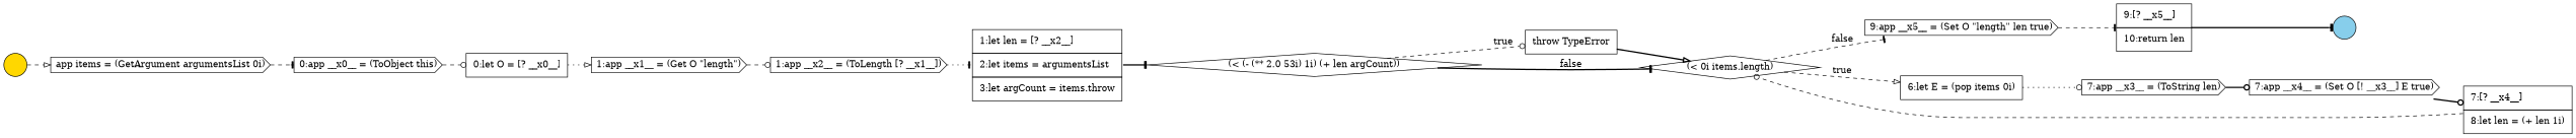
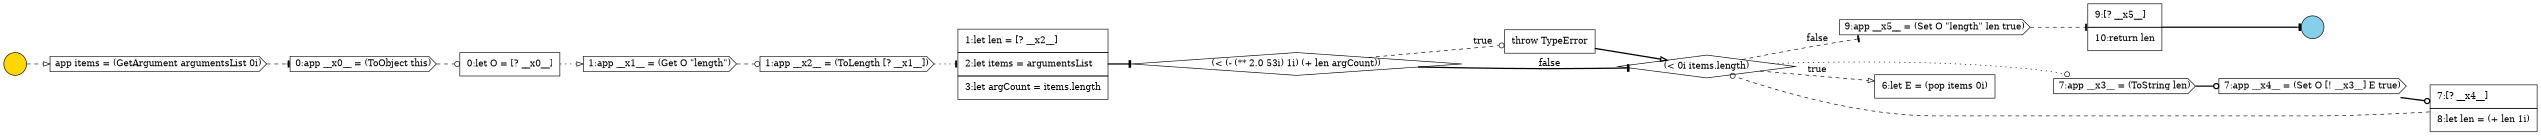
  digraph {
    rankdir=LR
    node [color=black fillcolor=white shape=cds style=filled]
    edge [arrowhead=odot color=black style=dashed]
    n1 [label=<<font color="black">1:app __x1__ = (Get O &quot;length&quot;)</font>>]
    n2 [label=<<font color="black">1:app __x2__ = (ToLength [? __x1__])</font>>]
-   n3 [label=<<font color="black">     <table border="0" cellborder="1" cellspacing="0" cellpadding="10">       <tr><td align="left">1:let len = [? __x2__]</td></tr>       <tr><td align="left">2:let items = argumentsList</td></tr>       <tr><td align="left">3:let argCount = items.throw</td></tr>     </table>   </font>> margin=0 shape=none]
+   n3 [label=<<font color="black">     <table border="0" cellborder="1" cellspacing="0" cellpadding="10">       <tr><td align="left">1:let len = [? __x2__]</td></tr>       <tr><td align="left">2:let items = argumentsList</td></tr>       <tr><td align="left">3:let argCount = items.length</td></tr>     </table>   </font>> margin=0 shape=none]
    n4 [label=<<font color="black">     <table border="0" cellborder="1" cellspacing="0" cellpadding="10">       <tr><td align="left">9:[? __x5__]</td></tr>       <tr><td align="left">10:return len</td></tr>     </table>   </font>> margin=0 shape=none]
    n5 [fillcolor=skyblue label=" " shape=circle]
    n6 [label=<<font color="black">     <table border="0" cellborder="1" cellspacing="0" cellpadding="10">       <tr><td align="left">throw TypeError</td></tr>     </table>   </font>> margin=0 shape=none]
    n7 [label=<<font color="black">(&lt; 0i items.length)</font>> shape=diamond]
    n8 [label=<<font color="black">     <table border="0" cellborder="1" cellspacing="0" cellpadding="10">       <tr><td align="left">6:let E = (pop items 0i)</td></tr>     </table>   </font>> margin=0 shape=none]
    n9 [label=<<font color="black">9:app __x5__ = (Set O &quot;length&quot; len true)</font>>]
    n10 [label=<<font color="black">7:app __x3__ = (ToString len)</font>>]
    n11 [label=<<font color="black">7:app __x4__ = (Set O [! __x3__] E true)</font>>]
    n12 [label=<<font color="black">(&lt; (- (** 2.0 53i) 1i) (+ len argCount))</font>> shape=diamond]
    n13 [label=<<font color="black">     <table border="0" cellborder="1" cellspacing="0" cellpadding="10">       <tr><td align="left">7:[? __x4__]</td></tr>       <tr><td align="left">8:let len = (+ len 1i)</td></tr>     </table>   </font>> margin=0 shape=none]
    n14 [label=<<font color="black">app items = (GetArgument argumentsList 0i)</font>>]
    n15 [label=<<font color="black">0:app __x0__ = (ToObject this)</font>>]
    n16 [label=<<font color="black">     <table border="0" cellborder="1" cellspacing="0" cellpadding="10">       <tr><td align="left">0:let O = [? __x0__]</td></tr>     </table>   </font>> margin=0 shape=none]
    n17 [fillcolor=gold label=" " shape=circle]
    n1 -> n2
    n2 -> n3 [arrowhead=tee style=dotted]
    n3 -> n12 [arrowhead=tee style=bold]
    n4 -> n5 [arrowhead=tee style=bold]
    n6 -> n7 [arrowhead=onormal style=bold]
    n7 -> n8 [arrowhead=onormal label=<<font color="black">true</font>>]
    n7 -> n9 [arrowhead=tee label=<<font color="black">false</font>>]
-   n8 -> n10 [style=dotted]
+   n7 -> n10 [style=dotted]
    n9 -> n4 [arrowhead=tee]
    n10 -> n11 [style=bold]
    n11 -> n13 [style=bold]
    n12 -> n6 [label=<<font color="black">true</font>>]
    n12 -> n7 [arrowhead=tee label=<<font color="black">false</font>> style=bold]
    n13 -> n7
    n14 -> n15 [arrowhead=tee]
    n15 -> n16
    n16 -> n1 [arrowhead=onormal style=dotted]
    n17 -> n14 [arrowhead=onormal]
  }
